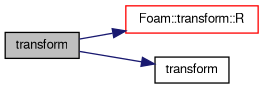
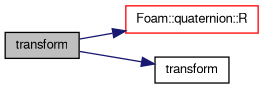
  digraph {
    rankdir=LR
    node [color=black fontname=FreeSans fontsize=10 shape=record]
    edge [color=midnightblue fontname=FreeSans fontsize=10 labelfontname=FreeSans labelfontsize=10 style=solid]
    n1 [fillcolor=grey75 fontcolor=black height=0.2 label=transform style=filled width=0.4]
-   n2 [color=red height=0.2 label="Foam::transform::R" width=0.4]
+   n2 [color=red height=0.2 label="Foam::quaternion::R" width=0.4]
    n3 [height=0.2 label=transform width=0.4]
    n1 -> n2
    n1 -> n3
  }
